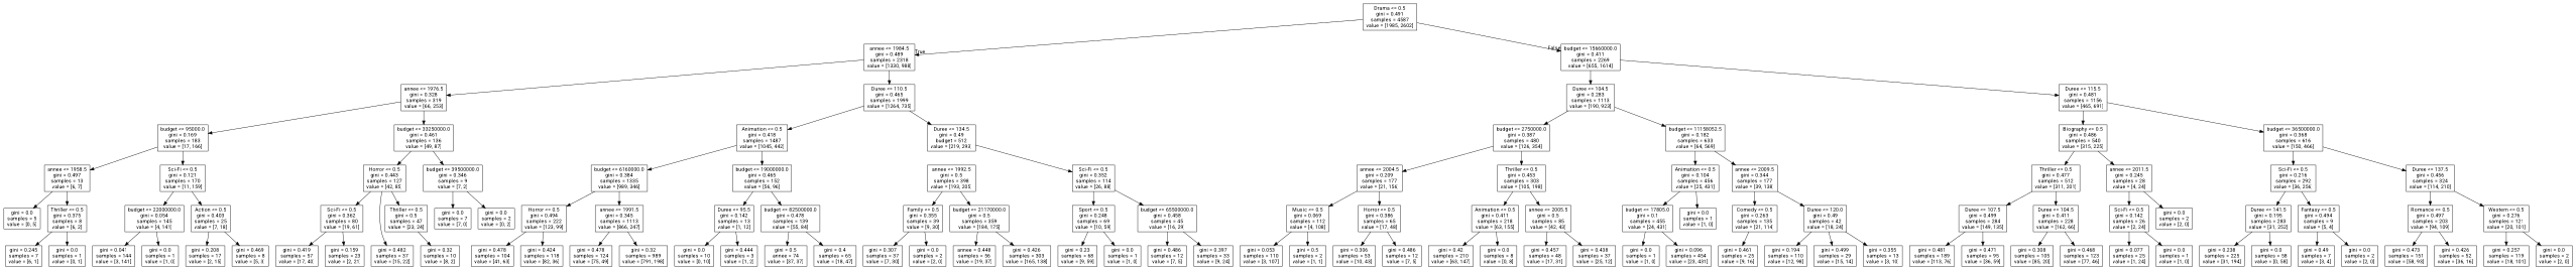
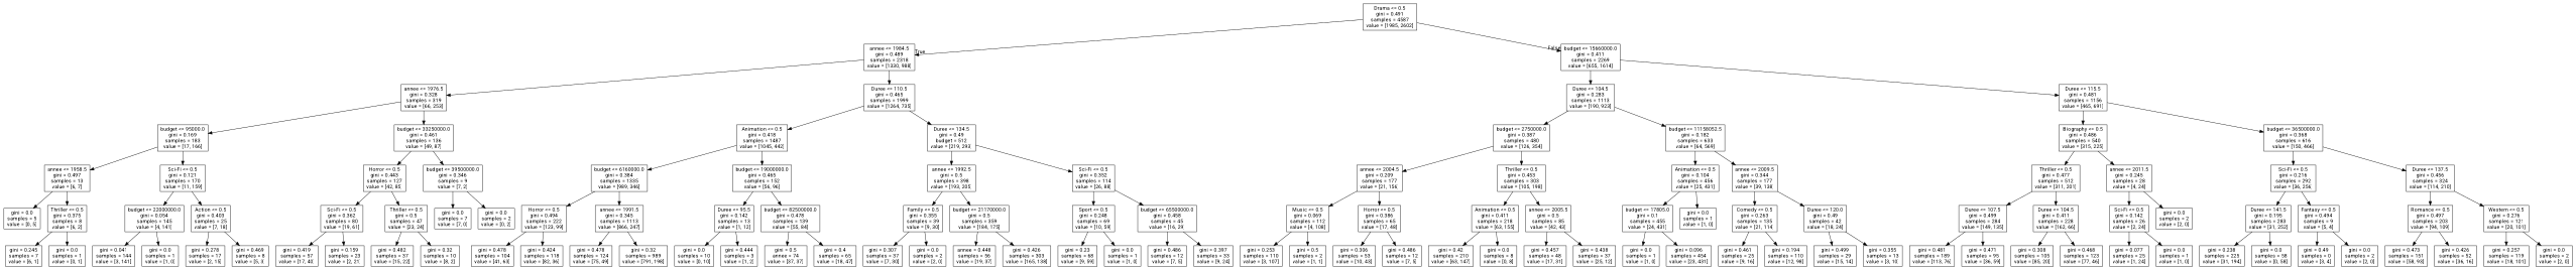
  digraph {
    fontname=Roboto
    node [fontname=Roboto shape=box]
    edge [fontname=Roboto]
    n1 [label="Drama <= 0.5\ngini = 0.491\nsamples = 4587\nvalue = [1985, 2602]"]
    n2 [label="annee <= 1984.5\ngini = 0.489\nsamples = 2318\nvalue = [1330, 988]"]
    n3 [label="budget <= 15660000.0\ngini = 0.411\nsamples = 2269\nvalue = [655, 1614]"]
    n4 [label="annee <= 1976.5\ngini = 0.328\nsamples = 319\nvalue = [66, 253]"]
    n5 [label="Duree <= 110.5\ngini = 0.465\nsamples = 1999\nvalue = [1264, 735]"]
    n6 [label="Duree <= 104.5\ngini = 0.283\nsamples = 1113\nvalue = [190, 923]"]
    n7 [label="Duree <= 115.5\ngini = 0.481\nsamples = 1156\nvalue = [465, 691]"]
    n8 [label="budget <= 95000.0\ngini = 0.169\nsamples = 183\nvalue = [17, 166]"]
    n9 [label="budget <= 33250000.0\ngini = 0.461\nsamples = 136\nvalue = [49, 87]"]
    n10 [label="Animation <= 0.5\ngini = 0.418\nsamples = 1487\nvalue = [1045, 442]"]
    n11 [label="Duree <= 134.5\ngini = 0.49\nbudget = 512\nvalue = [219, 293]"]
    n12 [label="annee <= 1958.5\ngini = 0.497\nsamples = 13\nvalue = [6, 7]"]
    n13 [label="Sci-Fi <= 0.5\ngini = 0.121\nsamples = 170\nvalue = [11, 159]"]
    n14 [label="Horror <= 0.5\ngini = 0.443\nsamples = 127\nvalue = [42, 85]"]
    n15 [label="budget <= 39500000.0\ngini = 0.346\nsamples = 9\nvalue = [7, 2]"]
    n16 [label="gini = 0.0\nsamples = 5\nvalue = [0, 5]"]
    n17 [label="Thriller <= 0.5\ngini = 0.375\nsamples = 8\nvalue = [6, 2]"]
    n18 [label="budget <= 22000000.0\ngini = 0.054\nsamples = 145\nvalue = [4, 141]"]
    n19 [label="Action <= 0.5\ngini = 0.403\nsamples = 25\nvalue = [7, 18]"]
    n20 [label="gini = 0.245\nsamples = 7\nvalue = [6, 1]"]
    n21 [label="gini = 0.0\nsamples = 1\nvalue = [0, 1]"]
    n22 [label="gini = 0.041\nsamples = 144\nvalue = [3, 141]"]
    n23 [label="gini = 0.0\nsamples = 1\nvalue = [1, 0]"]
-   n24 [label="gini = 0.208\nsamples = 17\nvalue = [2, 15]"]
+   n24 [label="gini = 0.278\nsamples = 17\nvalue = [2, 15]"]
    n25 [label="gini = 0.469\nsamples = 8\nvalue = [5, 3]"]
    n26 [label="Sci-Fi <= 0.5\ngini = 0.362\nsamples = 80\nvalue = [19, 61]"]
    n27 [label="Thriller <= 0.5\ngini = 0.5\nsamples = 47\nvalue = [23, 24]"]
    n28 [label="gini = 0.0\nsamples = 7\nvalue = [7, 0]"]
    n29 [label="gini = 0.0\nsamples = 2\nvalue = [0, 2]"]
    n30 [label="gini = 0.419\nsamples = 57\nvalue = [17, 40]"]
    n31 [label="gini = 0.159\nsamples = 23\nvalue = [2, 21]"]
    n32 [label="gini = 0.482\nsamples = 37\nvalue = [15, 22]"]
    n33 [label="gini = 0.32\nsamples = 10\nvalue = [8, 2]"]
    n34 [label="budget <= 6160000.0\ngini = 0.384\nsamples = 1335\nvalue = [989, 346]"]
    n35 [label="budget <= 19000000.0\ngini = 0.465\nsamples = 152\nvalue = [56, 96]"]
    n36 [label="annee <= 1992.5\ngini = 0.5\nsamples = 398\nvalue = [193, 205]"]
    n37 [label="Sci-Fi <= 0.5\ngini = 0.352\nsamples = 114\nvalue = [26, 88]"]
    n38 [label="Horror <= 0.5\ngini = 0.494\nsamples = 222\nvalue = [123, 99]"]
    n39 [label="annee <= 1991.5\ngini = 0.345\nsamples = 1113\nvalue = [866, 247]"]
    n40 [label="Duree <= 95.5\ngini = 0.142\nsamples = 13\nvalue = [1, 12]"]
    n41 [label="budget <= 82500000.0\ngini = 0.478\nsamples = 139\nvalue = [55, 84]"]
    n42 [label="gini = 0.478\nsamples = 104\nvalue = [41, 63]"]
    n43 [label="gini = 0.424\nsamples = 118\nvalue = [82, 36]"]
    n44 [label="gini = 0.478\nsamples = 124\nvalue = [75, 49]"]
    n45 [label="gini = 0.32\nsamples = 989\nvalue = [791, 198]"]
    n46 [label="gini = 0.0\nsamples = 10\nvalue = [0, 10]"]
    n47 [label="gini = 0.444\nsamples = 3\nvalue = [1, 2]"]
    n48 [label="gini = 0.5\nannee = 74\nvalue = [37, 37]"]
    n49 [label="gini = 0.4\nsamples = 65\nvalue = [18, 47]"]
    n50 [label="Family <= 0.5\ngini = 0.355\nsamples = 39\nvalue = [9, 30]"]
    n51 [label="budget <= 21170000.0\ngini = 0.5\nsamples = 359\nvalue = [184, 175]"]
    n52 [label="Sport <= 0.5\ngini = 0.248\nsamples = 69\nvalue = [10, 59]"]
    n53 [label="budget <= 65500000.0\ngini = 0.458\nsamples = 45\nvalue = [16, 29]"]
    n54 [label="gini = 0.307\nsamples = 37\nvalue = [7, 30]"]
    n55 [label="gini = 0.0\nsamples = 2\nvalue = [2, 0]"]
    n56 [label="annee = 0.448\nsamples = 56\nvalue = [19, 37]"]
    n57 [label="gini = 0.426\nsamples = 303\nvalue = [165, 138]"]
    n58 [label="gini = 0.23\nsamples = 68\nvalue = [9, 59]"]
    n59 [label="gini = 0.0\nsamples = 1\nvalue = [1, 0]"]
    n60 [label="gini = 0.486\nsamples = 12\nvalue = [7, 5]"]
    n61 [label="gini = 0.397\nsamples = 33\nvalue = [9, 24]"]
    n62 [label="budget <= 2750000.0\ngini = 0.387\nsamples = 480\nvalue = [126, 354]"]
    n63 [label="budget <= 11158052.5\ngini = 0.182\nsamples = 633\nvalue = [64, 569]"]
    n64 [label="Biography <= 0.5\ngini = 0.486\nsamples = 540\nvalue = [315, 225]"]
    n65 [label="budget <= 36500000.0\ngini = 0.368\nsamples = 616\nvalue = [150, 466]"]
    n66 [label="annee <= 2004.5\ngini = 0.209\nsamples = 177\nvalue = [21, 156]"]
    n67 [label="Thriller <= 0.5\ngini = 0.453\nsamples = 303\nvalue = [105, 198]"]
    n68 [label="Animation <= 0.5\ngini = 0.104\nsamples = 456\nvalue = [25, 431]"]
    n69 [label="annee <= 2009.5\ngini = 0.344\nsamples = 177\nvalue = [39, 138]"]
    n70 [label="Music <= 0.5\ngini = 0.069\nsamples = 112\nvalue = [4, 108]"]
    n71 [label="Horror <= 0.5\ngini = 0.386\nsamples = 65\nvalue = [17, 48]"]
    n72 [label="Animation <= 0.5\ngini = 0.411\nsamples = 218\nvalue = [63, 155]"]
    n73 [label="annee <= 2005.5\ngini = 0.5\nsamples = 85\nvalue = [42, 43]"]
-   n74 [label="gini = 0.053\nsamples = 110\nvalue = [3, 107]"]
+   n74 [label="gini = 0.253\nsamples = 110\nvalue = [3, 107]"]
    n75 [label="gini = 0.5\nsamples = 2\nvalue = [1, 1]"]
    n76 [label="gini = 0.306\nsamples = 53\nvalue = [10, 43]"]
    n77 [label="gini = 0.486\nsamples = 12\nvalue = [7, 5]"]
    n78 [label="gini = 0.42\nsamples = 210\nvalue = [63, 147]"]
    n79 [label="gini = 0.0\nsamples = 8\nvalue = [0, 8]"]
    n80 [label="gini = 0.457\nsamples = 48\nvalue = [17, 31]"]
    n81 [label="gini = 0.438\nsamples = 37\nvalue = [25, 12]"]
    n82 [label="budget <= 17805.0\ngini = 0.1\nsamples = 455\nvalue = [24, 431]"]
    n83 [label="gini = 0.0\nsamples = 1\nvalue = [1, 0]"]
    n84 [label="Comedy <= 0.5\ngini = 0.263\nsamples = 135\nvalue = [21, 114]"]
    n85 [label="Duree <= 120.0\ngini = 0.49\nsamples = 42\nvalue = [18, 24]"]
    n86 [label="gini = 0.0\nsamples = 1\nvalue = [1, 0]"]
    n87 [label="gini = 0.096\nsamples = 454\nvalue = [23, 431]"]
    n88 [label="gini = 0.194\nsamples = 110\nvalue = [12, 98]"]
    n89 [label="gini = 0.461\nsamples = 25\nvalue = [9, 16]"]
    n90 [label="gini = 0.499\nsamples = 29\nvalue = [15, 14]"]
    n91 [label="gini = 0.355\nsamples = 13\nvalue = [3, 10]"]
    n92 [label="Thriller <= 0.5\ngini = 0.477\nsamples = 512\nvalue = [311, 201]"]
    n93 [label="annee <= 2011.5\ngini = 0.245\nsamples = 28\nvalue = [4, 24]"]
    n94 [label="Sci-Fi <= 0.5\ngini = 0.216\nsamples = 292\nvalue = [36, 256]"]
    n95 [label="Duree <= 137.5\ngini = 0.456\nsamples = 324\nvalue = [114, 210]"]
    n96 [label="Duree <= 107.5\ngini = 0.499\nsamples = 284\nvalue = [149, 135]"]
    n97 [label="Duree <= 104.5\ngini = 0.411\nsamples = 228\nvalue = [162, 66]"]
    n98 [label="Sci-Fi <= 0.5\ngini = 0.142\nsamples = 26\nvalue = [2, 24]"]
    n99 [label="gini = 0.0\nsamples = 2\nvalue = [2, 0]"]
    n100 [label="gini = 0.481\nsamples = 189\nvalue = [113, 76]"]
    n101 [label="gini = 0.471\nsamples = 95\nvalue = [36, 59]"]
    n102 [label="gini = 0.308\nsamples = 105\nvalue = [85, 20]"]
    n103 [label="gini = 0.468\nsamples = 123\nvalue = [77, 46]"]
    n104 [label="gini = 0.077\nsamples = 25\nvalue = [1, 24]"]
    n105 [label="gini = 0.0\nsamples = 1\nvalue = [1, 0]"]
    n106 [label="Duree <= 141.5\ngini = 0.195\nsamples = 283\nvalue = [31, 252]"]
    n107 [label="Fantasy <= 0.5\ngini = 0.494\nsamples = 9\nvalue = [5, 4]"]
    n108 [label="Romance <= 0.5\ngini = 0.497\nsamples = 203\nvalue = [94, 109]"]
    n109 [label="Western <= 0.5\ngini = 0.276\nsamples = 121\nvalue = [20, 101]"]
    n110 [label="gini = 0.238\nsamples = 225\nvalue = [31, 194]"]
    n111 [label="gini = 0.0\nsamples = 58\nvalue = [0, 58]"]
-   n112 [label="gini = 0.49\nsamples = 7\nvalue = [3, 4]"]
+   n112 [label="gini = 0.49\nsamples = 0\nvalue = [3, 4]"]
    n113 [label="gini = 0.0\nsamples = 2\nvalue = [2, 0]"]
    n114 [label="gini = 0.473\nsamples = 151\nvalue = [58, 93]"]
    n115 [label="gini = 0.426\nsamples = 52\nvalue = [36, 16]"]
    n116 [label="gini = 0.257\nsamples = 119\nvalue = [18, 101]"]
    n117 [label="gini = 0.0\nsamples = 2\nvalue = [2, 0]"]
    n1 -> n2 [headlabel=True labelangle=45 labeldistance=2.5]
    n1 -> n3 [headlabel=False labelangle=-45 labeldistance=2.5]
    n2 -> n4
    n2 -> n5
    n3 -> n6
    n3 -> n7
    n4 -> n8
    n4 -> n9
    n5 -> n10
    n5 -> n11
    n6 -> n62
    n6 -> n63
    n7 -> n64
    n7 -> n65
    n8 -> n12
    n8 -> n13
    n9 -> n14
    n9 -> n15
    n10 -> n34
    n10 -> n35
+   n11 -> n36
    n11 -> n37
    n12 -> n16
    n12 -> n17
    n13 -> n18
    n13 -> n19
    n14 -> n26
    n14 -> n27
    n15 -> n28
    n15 -> n29
    n17 -> n20
    n17 -> n21
    n18 -> n22
    n18 -> n23
    n19 -> n24
    n19 -> n25
    n26 -> n30
    n26 -> n31
-   n14 -> n32
+   n27 -> n32
    n27 -> n33
    n34 -> n38
    n34 -> n39
    n35 -> n40
    n35 -> n41
    n36 -> n50
    n36 -> n51
    n37 -> n52
    n37 -> n53
    n38 -> n42
    n38 -> n43
    n39 -> n44
    n39 -> n45
    n40 -> n46
    n40 -> n47
    n41 -> n48
    n41 -> n49
    n50 -> n54
    n50 -> n55
    n51 -> n56
    n51 -> n57
    n52 -> n58
    n52 -> n59
    n53 -> n60
    n53 -> n61
    n62 -> n66
    n62 -> n67
    n63 -> n68
    n63 -> n69
    n64 -> n92
    n64 -> n93
    n65 -> n94
    n65 -> n95
    n66 -> n70
    n66 -> n71
    n67 -> n72
    n67 -> n73
    n68 -> n82
    n68 -> n83
    n69 -> n84
    n69 -> n85
    n70 -> n74
    n70 -> n75
    n71 -> n76
    n71 -> n77
    n72 -> n78
    n72 -> n79
    n73 -> n80
    n73 -> n81
    n82 -> n86
    n82 -> n87
-   n85 -> n88
+   n84 -> n88
    n84 -> n89
    n85 -> n90
    n85 -> n91
    n92 -> n96
    n92 -> n97
    n93 -> n98
    n93 -> n99
    n94 -> n106
    n94 -> n107
    n95 -> n108
    n95 -> n109
    n96 -> n100
    n96 -> n101
    n97 -> n102
    n97 -> n103
    n98 -> n104
    n98 -> n105
    n106 -> n110
    n106 -> n111
    n107 -> n112
    n107 -> n113
    n108 -> n114
    n108 -> n115
    n109 -> n116
    n109 -> n117
  }
